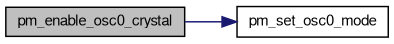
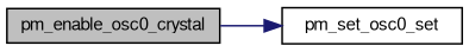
  digraph {
    rankdir=LR
    node [color=black fontname=FreeSans fontsize=10 shape=record style=filled]
    n1 [fillcolor=grey75 fontcolor=black height=0.2 label=pm_enable_osc0_crystal width=0.4]
-   n2 [fillcolor=white height=0.2 label=pm_set_osc0_mode width=0.4]
+   n2 [fillcolor=white height=0.2 label=pm_set_osc0_set width=0.4]
    n1 -> n2 [color=midnightblue fontname=FreeSans fontsize=10 labelfontname=FreeSans labelfontsize=10 style=solid]
  }
